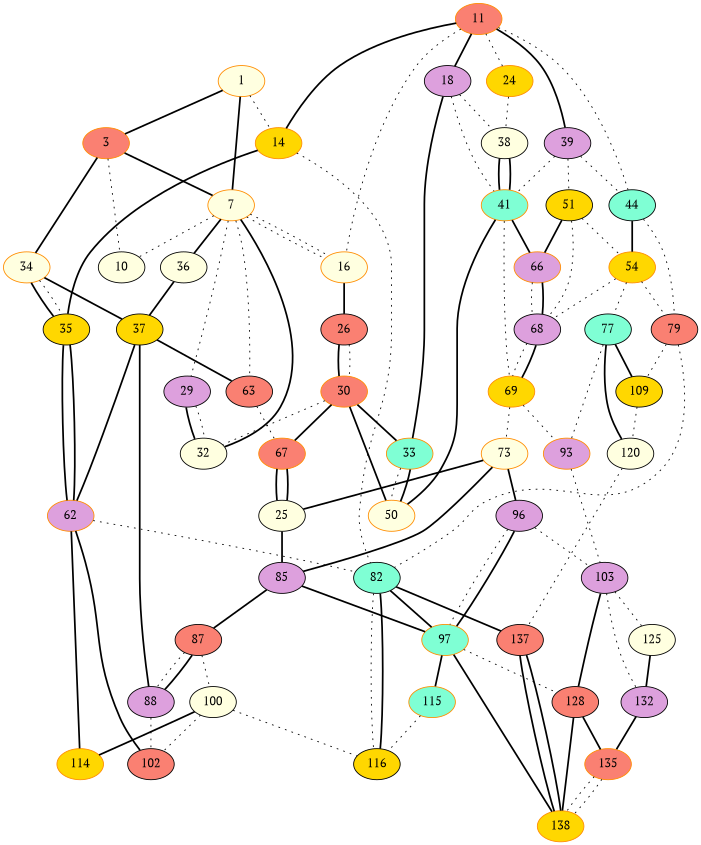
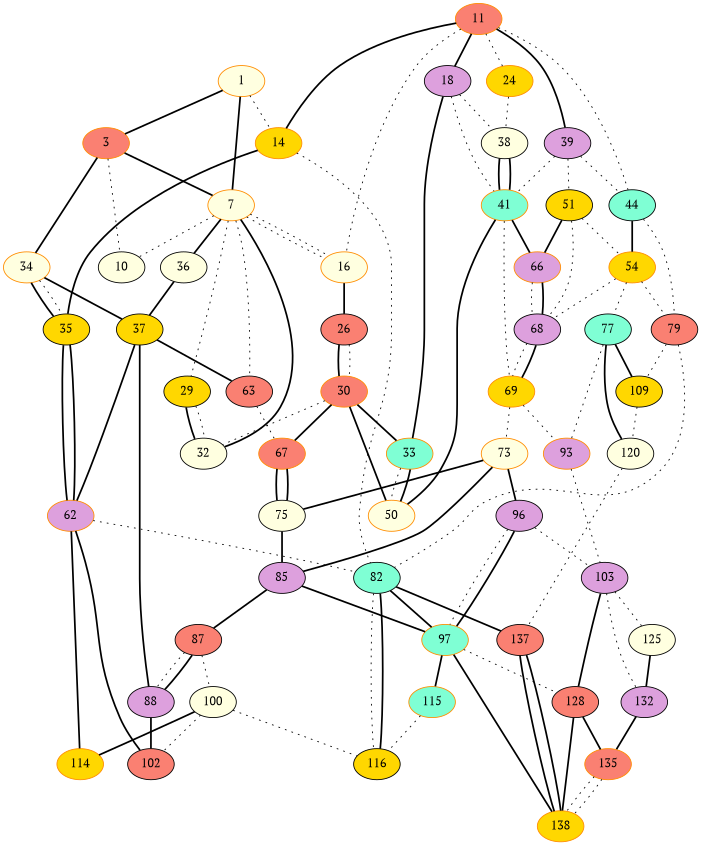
  graph {
    fontname="PT Serif"
    node [color=black fillcolor=lightyellow fontname="PT Serif" style=filled]
    edge [fontname="PT Serif" style=bold]
    1 [color=darkorange super="+2+6"]
    3 [color=darkorange fillcolor=salmon super="+25+4"]
    7 [color=darkorange super="+8"]
    14 [color=darkorange fillcolor=gold super="+21"]
    10
    34 [color=darkorange]
    16 [color=darkorange]
-   29 [fillcolor=plum]
+   29 [fillcolor=gold]
    32
    36
    63 [fillcolor=salmon]
    82 [fillcolor=aquamarine super="+83"]
    35 [fillcolor=gold]
    37 [fillcolor=gold super="+60"]
    26 [fillcolor=salmon]
    67 [color=darkorange fillcolor=salmon]
    11 [color=darkorange fillcolor=salmon super="+12+15"]
    18 [fillcolor=plum super="+19"]
    24 [color=darkorange fillcolor=gold]
    39 [fillcolor=plum super="+43+40"]
    44 [fillcolor=aquamarine super="+45"]
    33 [color=darkorange fillcolor=aquamarine]
    38
    41 [color=darkorange fillcolor=aquamarine super="+42"]
    51 [fillcolor=gold super="+57+52"]
    54 [color=darkorange fillcolor=gold super="+55"]
    79 [fillcolor=salmon super="+91"]
    97 [color=darkorange fillcolor=aquamarine super="+130+98"]
    116 [fillcolor=gold]
    137 [fillcolor=salmon]
    62 [color=darkorange fillcolor=plum super="+80"]
    30 [color=darkorange fillcolor=salmon super="+31"]
    50 [color=darkorange]
    66 [color=darkorange fillcolor=plum]
    69 [color=darkorange fillcolor=gold super="+72"]
-   75 [super="+84" label=25]
+   75 [super="+84"]
    88 [fillcolor=plum super="+89"]
    102 [fillcolor=salmon]
    114 [color=darkorange fillcolor=gold super="+131"]
    68 [fillcolor=plum super="+70"]
    73 [color=darkorange super="+95+74"]
    93 [color=darkorange fillcolor=plum super="+108+94"]
    77 [fillcolor=aquamarine super="+78+106"]
    109 [fillcolor=gold super="+118"]
    120 [super="+121+122"]
    85 [fillcolor=plum super="+86+92"]
    96 [fillcolor=plum super="+105"]
    103 [fillcolor=plum super="+104+111"]
    87 [fillcolor=salmon]
    115 [color=darkorange fillcolor=aquamarine]
    128 [fillcolor=salmon super="+129+136"]
    138 [color=darkorange fillcolor=gold super="+139"]
    100 [super="+101+112"]
    125 [super="+126"]
    132 [fillcolor=plum super="+134"]
    135 [color=darkorange fillcolor=salmon]
    1 -- 3
    1 -- 7
    1 -- 14 [style=dotted weight=2]
    3 -- 7
    3 -- 10 [style=dotted weight=2]
    3 -- 34
    7 -- 10 [style=dotted]
    7 -- 16 [style=dotted]
    7 -- 16 [style=dotted]
    7 -- 29 [style=dotted]
    7 -- 32
    7 -- 36 [weight=2]
    7 -- 63 [style=dotted]
    14 -- 82 [style=dotted]
    14 -- 35
    34 -- 35
    34 -- 35 [style=dotted]
    34 -- 37
    16 -- 26
    29 -- 32
    29 -- 32 [style=dotted]
    36 -- 37
    63 -- 67 [style=dotted]
    82 -- 97
    82 -- 116 [style=dotted]
    82 -- 116
    82 -- 137
    35 -- 62
    35 -- 62
    37 -- 63
    37 -- 62
    37 -- 88 [weight=2]
    26 -- 30
    26 -- 30 [style=dotted]
    67 -- 75
    67 -- 75
    11 -- 14
    11 -- 16 [style=dotted]
    11 -- 18 [weight=2]
    11 -- 24 [style=dotted weight=2]
    11 -- 39
    11 -- 44 [style=dotted]
    18 -- 33
    18 -- 38 [style=dotted]
    18 -- 41 [style=dotted]
    24 -- 38 [style=dotted]
    39 -- 44 [style=dotted]
    39 -- 41 [style=dotted]
    39 -- 51 [style=dotted]
    44 -- 54 [weight=2]
    44 -- 79 [style=dotted]
    33 -- 50 [style=dotted]
    33 -- 50
    38 -- 41
    38 -- 41
    41 -- 50
    41 -- 66
    41 -- 69 [style=dotted]
    51 -- 54 [style=dotted]
    51 -- 66
    51 -- 68 [style=dotted]
    54 -- 79 [style=dotted]
    54 -- 68 [style=dotted]
    54 -- 77 [style=dotted weight=2]
    79 -- 82 [style=dotted]
    79 -- 109 [style=dotted]
    97 -- 115 [weight=2]
    97 -- 128 [style=dotted]
    97 -- 138
    137 -- 138
    137 -- 138
    62 -- 82 [style=dotted]
    62 -- 102
    62 -- 114 [weight=2]
    30 -- 32 [style=dotted]
    30 -- 67
    30 -- 33
    30 -- 50
    66 -- 68 [style=dotted]
    66 -- 68
    69 -- 73 [style=dotted]
    69 -- 93 [style=dotted]
    75 -- 85 [weight=2]
-   88 -- 102 [style=dotted]
+   88 -- 102
    68 -- 69 [style=dotted]
    68 -- 69
    73 -- 75
    73 -- 85
    73 -- 96 [weight=2]
    93 -- 103 [style=dotted weight=2]
    77 -- 93 [style=dotted weight=2]
    77 -- 109
    77 -- 120
    109 -- 120 [style=dotted weight=2]
    120 -- 137 [style=dotted]
    85 -- 97
    85 -- 87
    96 -- 97 [style=dotted]
    96 -- 97
    96 -- 103 [style=dotted]
    103 -- 128
    103 -- 125 [style=dotted]
    103 -- 132 [style=dotted]
    87 -- 88 [style=dotted]
    87 -- 88
    87 -- 100 [style=dotted]
    115 -- 116 [style=dotted]
    128 -- 138 [weight=2]
    128 -- 135
    100 -- 116 [style=dotted]
    100 -- 102 [style=dotted]
    100 -- 114 [weight=2]
    125 -- 132 [weight=2]
    132 -- 135
    135 -- 138 [style=dotted]
    135 -- 138 [style=dotted]
  }
